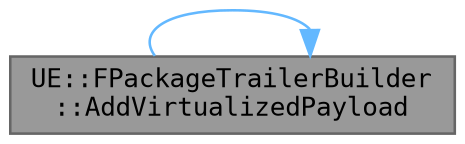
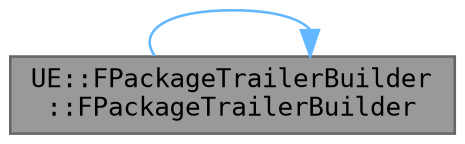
  digraph {
    rankdir=LR
    fontname="DejaVu Sans Mono"
-   n1 [color=gray40 fillcolor=grey60 fontcolor=black fontname="DejaVu Sans Mono" fontsize=10 height=0.2 label="UE::FPackageTrailerBuilder\l::AddVirtualizedPayload" shape=box style=filled width=0.4]
+   n1 [color=gray40 fillcolor=grey60 fontcolor=black fontname="DejaVu Sans Mono" fontsize=10 height=0.2 label="UE::FPackageTrailerBuilder\l::FPackageTrailerBuilder" shape=box style=filled width=0.4]
    n1 -> n1 [color=steelblue1 fontname="DejaVu Sans Mono" fontsize=10 labelfontname=Helvetica labelfontsize=10 style=solid]
  }
